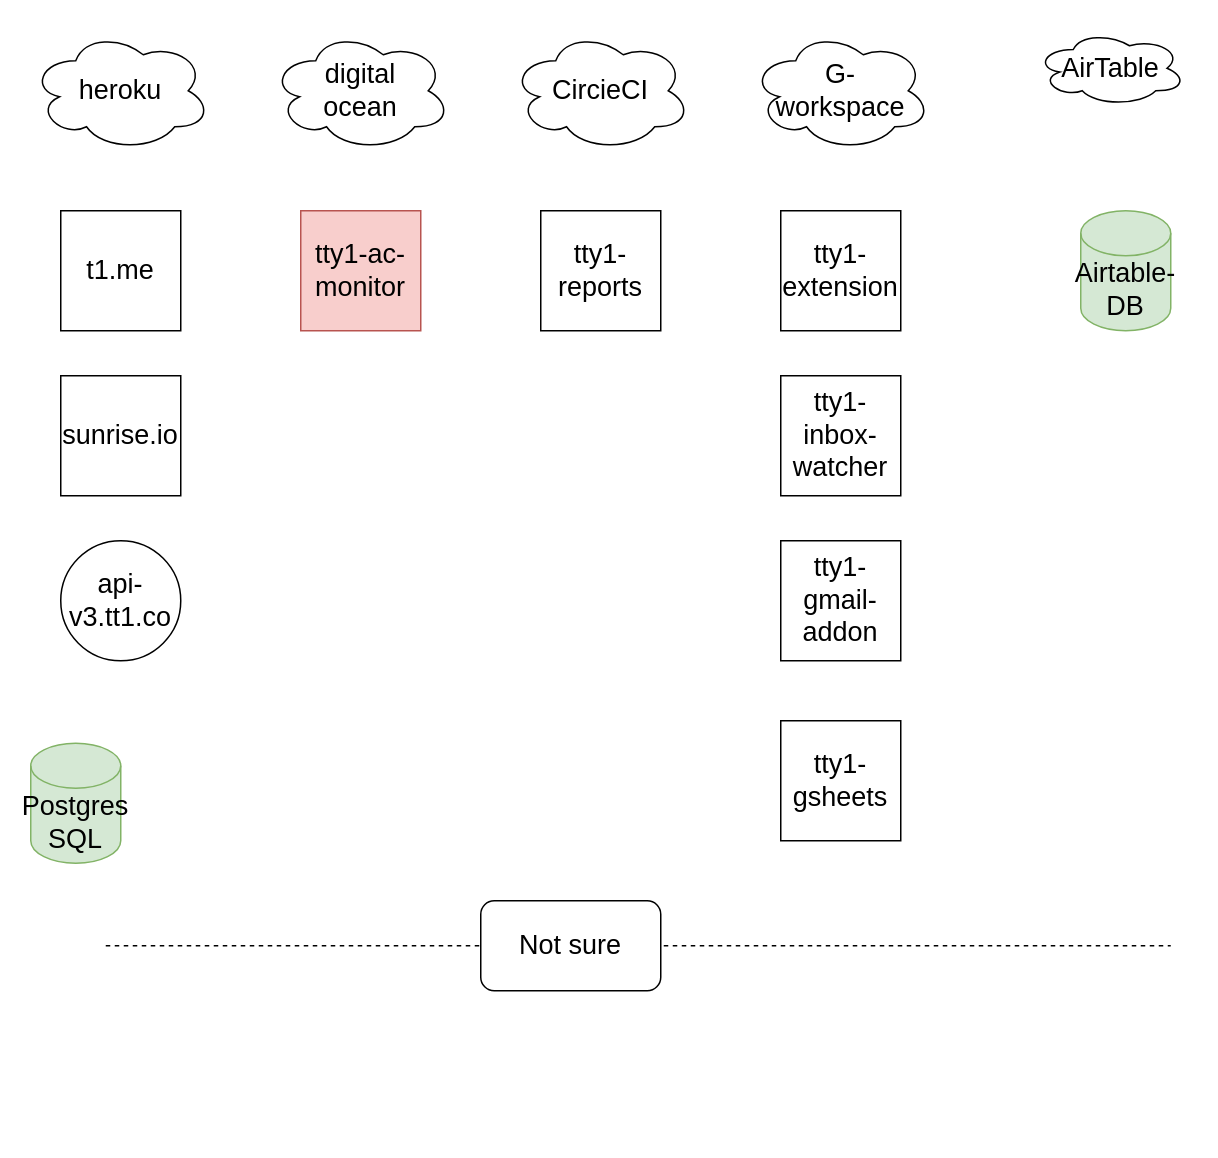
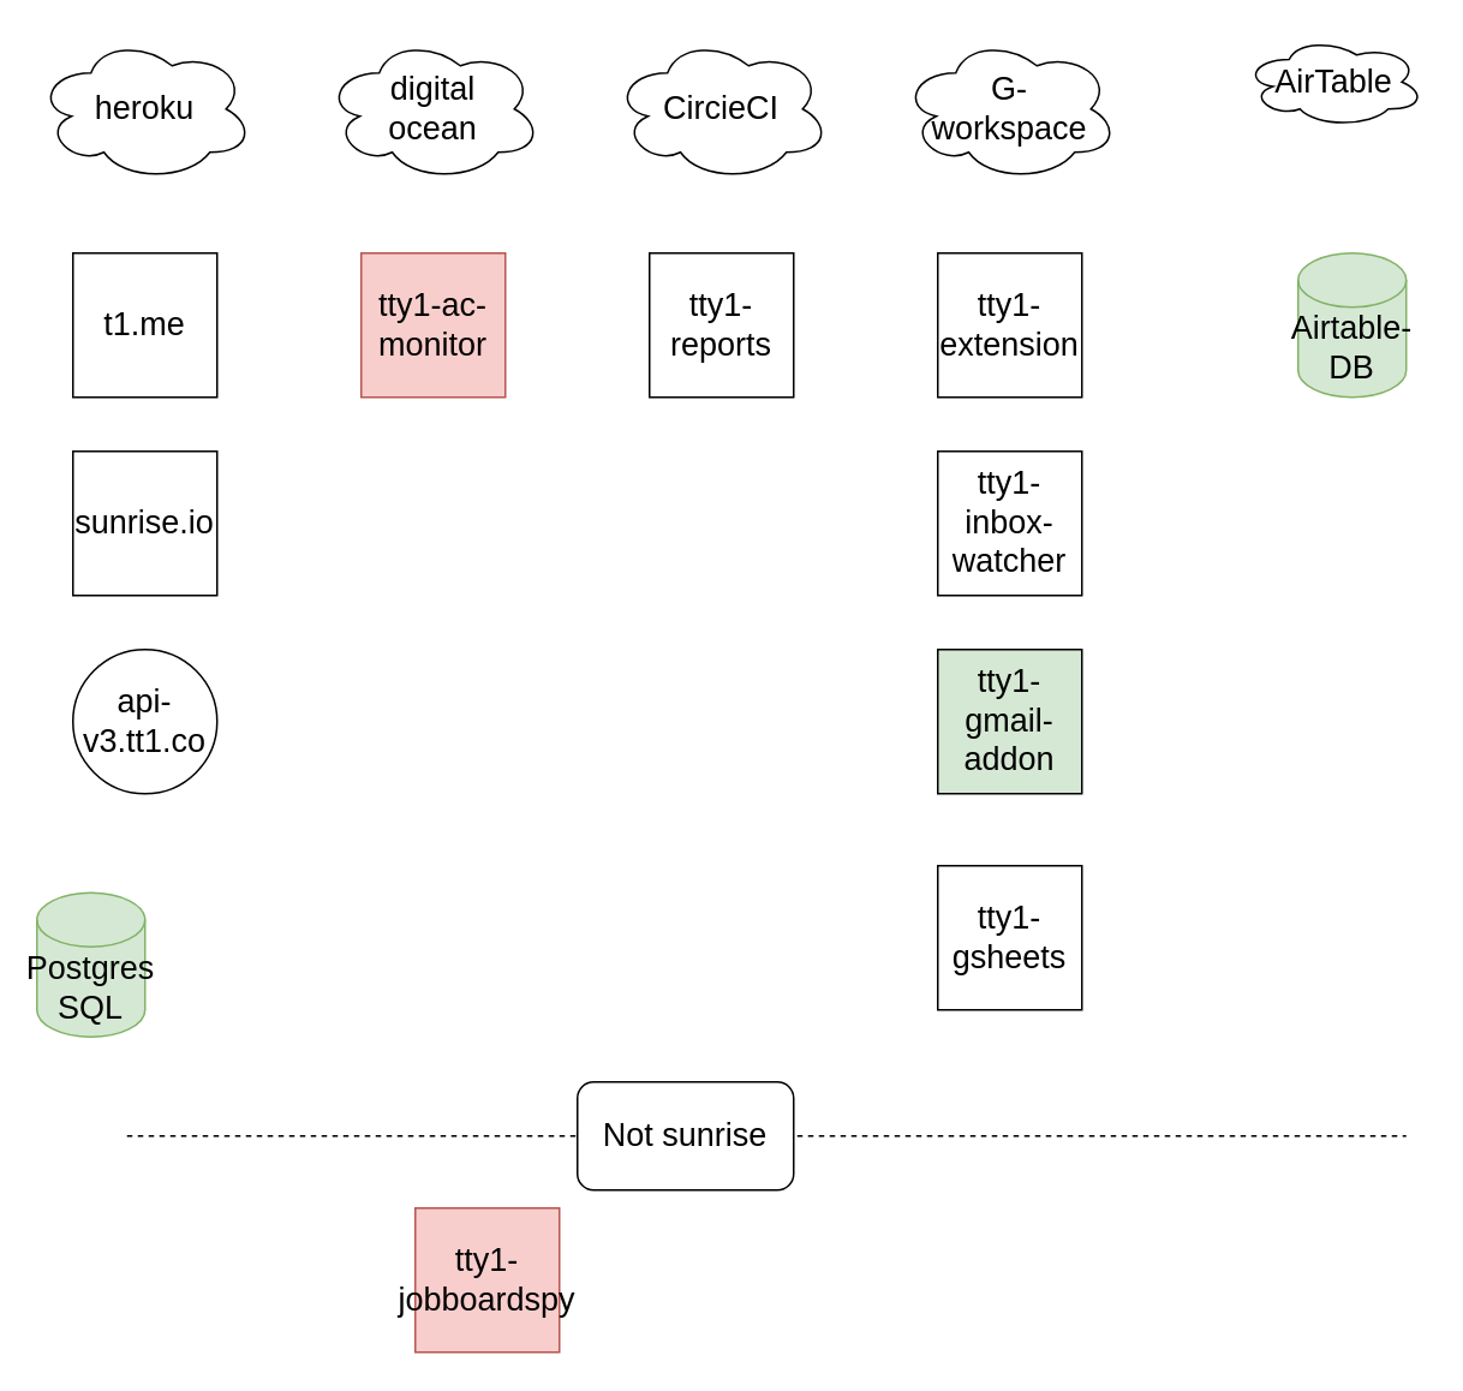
  <mxCell id="0" />
  <mxCell id="1" parent="0" />
  <mxCell id="2" value="&lt;font style=&quot;font-size: 18px&quot;&gt;t1.me&lt;/font&gt;" style="whiteSpace=wrap;html=1;aspect=fixed;" parent="1" vertex="1"><mxGeometry x="40" y="140" width="80" height="80" as="geometry" /></mxCell>
  <mxCell id="3" value="&lt;font style=&quot;font-size: 18px&quot;&gt;api-v3.tt1.co&lt;/font&gt;" style="ellipse;whiteSpace=wrap;html=1;aspect=fixed;" parent="1" vertex="1"><mxGeometry x="40" y="360" width="80" height="80" as="geometry" /></mxCell>
  <mxCell id="4" value="&lt;font style=&quot;font-size: 18px&quot;&gt;tty1-reports&lt;/font&gt;" style="whiteSpace=wrap;html=1;aspect=fixed;" parent="1" vertex="1"><mxGeometry x="360" y="140" width="80" height="80" as="geometry" /></mxCell>
  <mxCell id="5" value="&lt;span style=&quot;font-size: 18px&quot;&gt;tty1-extension&lt;/span&gt;" style="whiteSpace=wrap;html=1;aspect=fixed;" parent="1" vertex="1"><mxGeometry x="520" y="140" width="80" height="80" as="geometry" /></mxCell>
  <mxCell id="6" value="&lt;span style=&quot;font-size: 18px&quot;&gt;sunrise.io&lt;/span&gt;" style="whiteSpace=wrap;html=1;aspect=fixed;" parent="1" vertex="1"><mxGeometry x="40" y="250" width="80" height="80" as="geometry" /></mxCell>
  <mxCell id="7" value="&lt;span style=&quot;font-size: 18px&quot;&gt;tty1-ac-monitor&lt;/span&gt;" style="whiteSpace=wrap;html=1;aspect=fixed;fillColor=#f8cecc;strokeColor=#b85450;" parent="1" vertex="1"><mxGeometry x="200" y="140" width="80" height="80" as="geometry" /></mxCell>
  <mxCell id="8" value="heroku" style="ellipse;shape=cloud;whiteSpace=wrap;html=1;fontSize=18;" parent="1" vertex="1"><mxGeometry x="20" y="20" width="120" height="80" as="geometry" /></mxCell>
  <mxCell id="9" value="digital&lt;br&gt;ocean" style="ellipse;shape=cloud;whiteSpace=wrap;html=1;fontSize=18;" parent="1" vertex="1"><mxGeometry x="180" y="20" width="120" height="80" as="geometry" /></mxCell>
  <mxCell id="10" value="CircieCI" style="ellipse;shape=cloud;whiteSpace=wrap;html=1;fontSize=18;" parent="1" vertex="1"><mxGeometry x="340" y="20" width="120" height="80" as="geometry" /></mxCell>
  <mxCell id="11" value="G-&lt;br&gt;workspace" style="ellipse;shape=cloud;whiteSpace=wrap;html=1;fontSize=18;" parent="1" vertex="1"><mxGeometry x="500" y="20" width="120" height="80" as="geometry" /></mxCell>
  <mxCell id="12" value="Postgres&lt;br&gt;SQL" style="shape=cylinder3;whiteSpace=wrap;html=1;boundedLbl=1;backgroundOutline=1;size=15;fontSize=18;fillColor=#d5e8d4;strokeColor=#82b366;" parent="1" vertex="1"><mxGeometry x="20" y="495" width="60" height="80" as="geometry" /></mxCell>
  <mxCell id="13" value="" style="endArrow=none;dashed=1;html=1;rounded=0;fontSize=18;" parent="1" edge="1"><mxGeometry width="50" height="50" relative="1" as="geometry"><mxPoint x="70" y="630" as="sourcePoint" /><mxPoint x="780" y="630" as="targetPoint" /></mxGeometry></mxCell>
- <mxCell id="14" value="Not sure" style="rounded=1;whiteSpace=wrap;html=1;fontSize=18;" parent="1" vertex="1"><mxGeometry x="320" y="600" width="120" height="60" as="geometry" /></mxCell>
+ <mxCell id="14" value="Not sunrise" style="rounded=1;whiteSpace=wrap;html=1;fontSize=18;" parent="1" vertex="1"><mxGeometry x="320" y="600" width="120" height="60" as="geometry" /></mxCell>
  <mxCell id="15" value="AirTable" style="ellipse;shape=cloud;whiteSpace=wrap;html=1;fontSize=18;" parent="1" vertex="1"><mxGeometry x="690" y="20" width="100" height="50" as="geometry" /></mxCell>
  <mxCell id="16" value="&lt;span style=&quot;font-size: 18px&quot;&gt;tty1-inbox-watcher&lt;/span&gt;" style="whiteSpace=wrap;html=1;aspect=fixed;" parent="1" vertex="1"><mxGeometry x="520" y="250" width="80" height="80" as="geometry" /></mxCell>
- <mxCell id="17" value="&lt;span style=&quot;font-size: 18px&quot;&gt;tty1-gmail-&lt;br&gt;addon&lt;br&gt;&lt;/span&gt;" style="whiteSpace=wrap;html=1;aspect=fixed;" parent="1" vertex="1"><mxGeometry x="520" y="360" width="80" height="80" as="geometry" /></mxCell>
+ <mxCell id="17" value="&lt;span style=&quot;font-size: 18px&quot;&gt;tty1-gmail-&lt;br&gt;addon&lt;br&gt;&lt;/span&gt;" style="whiteSpace=wrap;html=1;aspect=fixed;fillColor=#d5e8d4;" parent="1" vertex="1"><mxGeometry x="520" y="360" width="80" height="80" as="geometry" /></mxCell>
+ <mxCell id="18" value="&lt;span style=&quot;font-size: 18px&quot;&gt;tty1-jobboardspy&lt;/span&gt;" style="whiteSpace=wrap;html=1;aspect=fixed;fillColor=#f8cecc;strokeColor=#b85450;" parent="1" vertex="1"><mxGeometry x="230" y="670" width="80" height="80" as="geometry" /></mxCell>
  <mxCell id="19" value="&lt;span style=&quot;font-size: 18px&quot;&gt;tty1-gsheets&lt;/span&gt;" style="whiteSpace=wrap;html=1;aspect=fixed;" parent="1" vertex="1"><mxGeometry x="520" y="480" width="80" height="80" as="geometry" /></mxCell>
  <mxCell id="20" value="&lt;span&gt;Airtable-DB&lt;/span&gt;" style="shape=cylinder3;whiteSpace=wrap;html=1;boundedLbl=1;backgroundOutline=1;size=15;fontSize=18;fillColor=#d5e8d4;strokeColor=#82b366;" parent="1" vertex="1"><mxGeometry x="720" y="140" width="60" height="80" as="geometry" /></mxCell>
